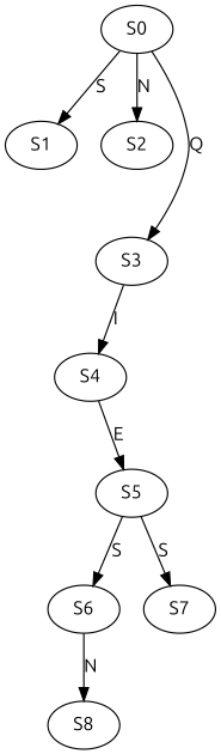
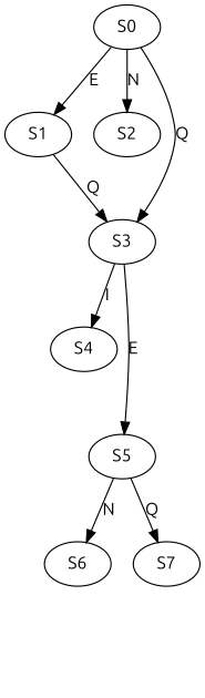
  strict digraph {
    fontname=Ubuntu
    node [fontname=Ubuntu]
    edge [fontname=Ubuntu]
    S0
    S1
    S2
    S3
    S4
    S5
    S6
    S7
-   S8
-   S0 -> S1 [label=S]
+   S0 -> S1 [label=E]
    S0 -> S2 [label=N]
    S0 -> S3 [label=Q]
+   S1 -> S3 [label=Q]
    S3 -> S4 [label=I]
-   S4 -> S5 [label=E]
-   S5 -> S6 [label=S]
-   S5 -> S7 [label=S]
-   S6 -> S8 [label=N]
+   S3 -> S5 [label=E]
+   S5 -> S6 [label=N]
+   S5 -> S7 [label=Q]
  }
